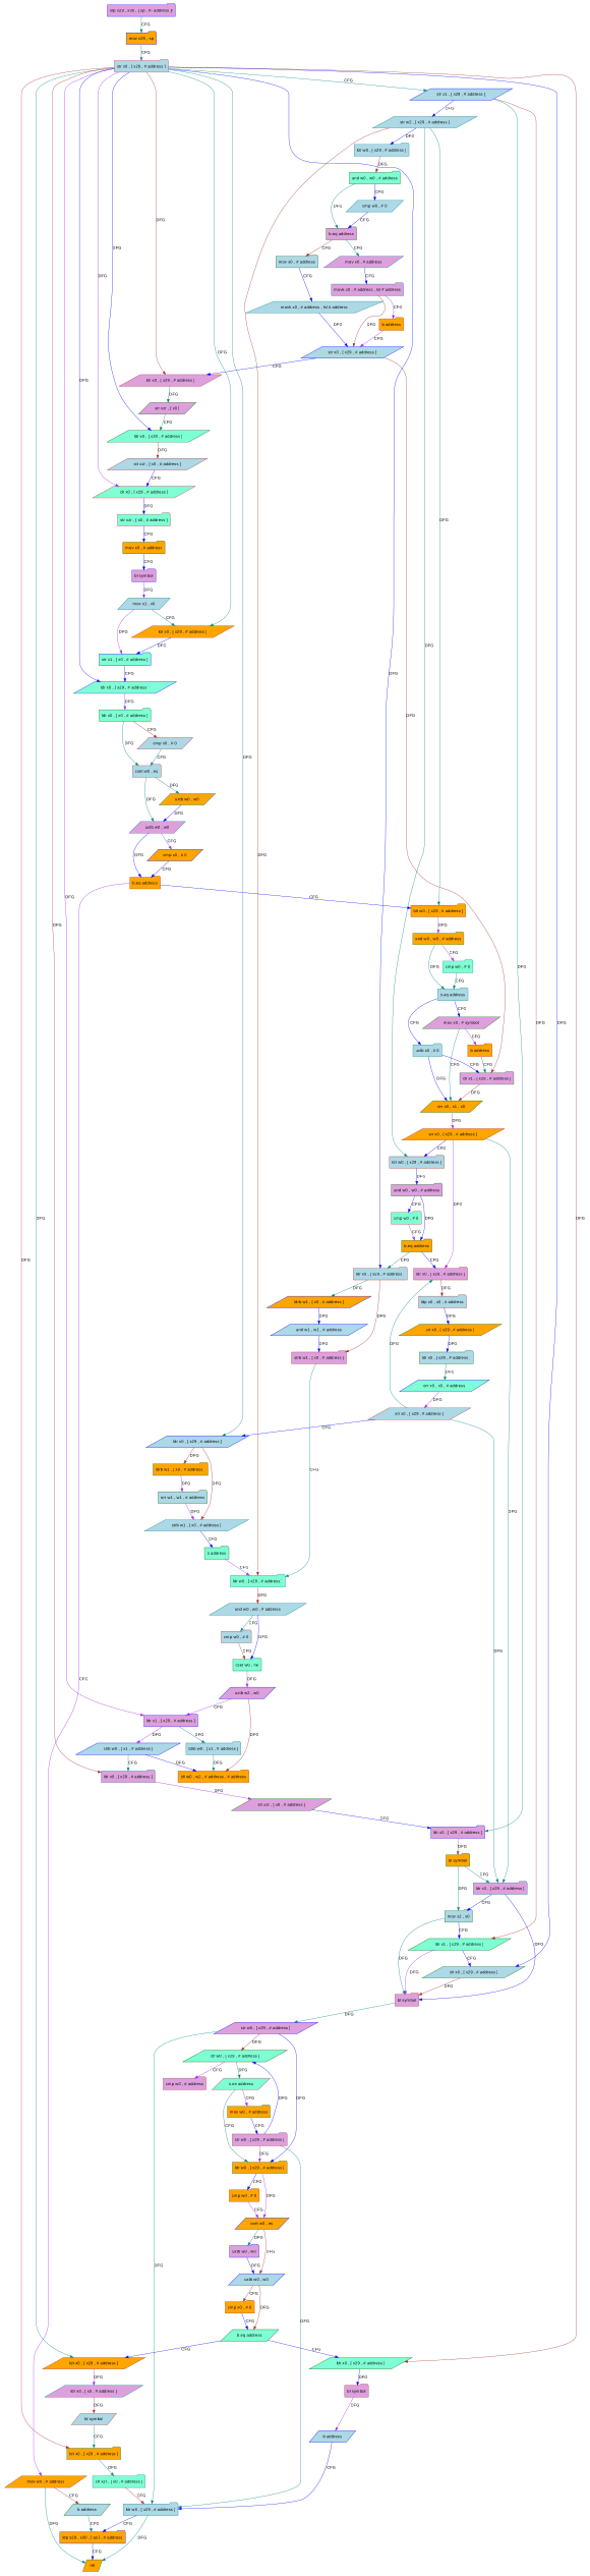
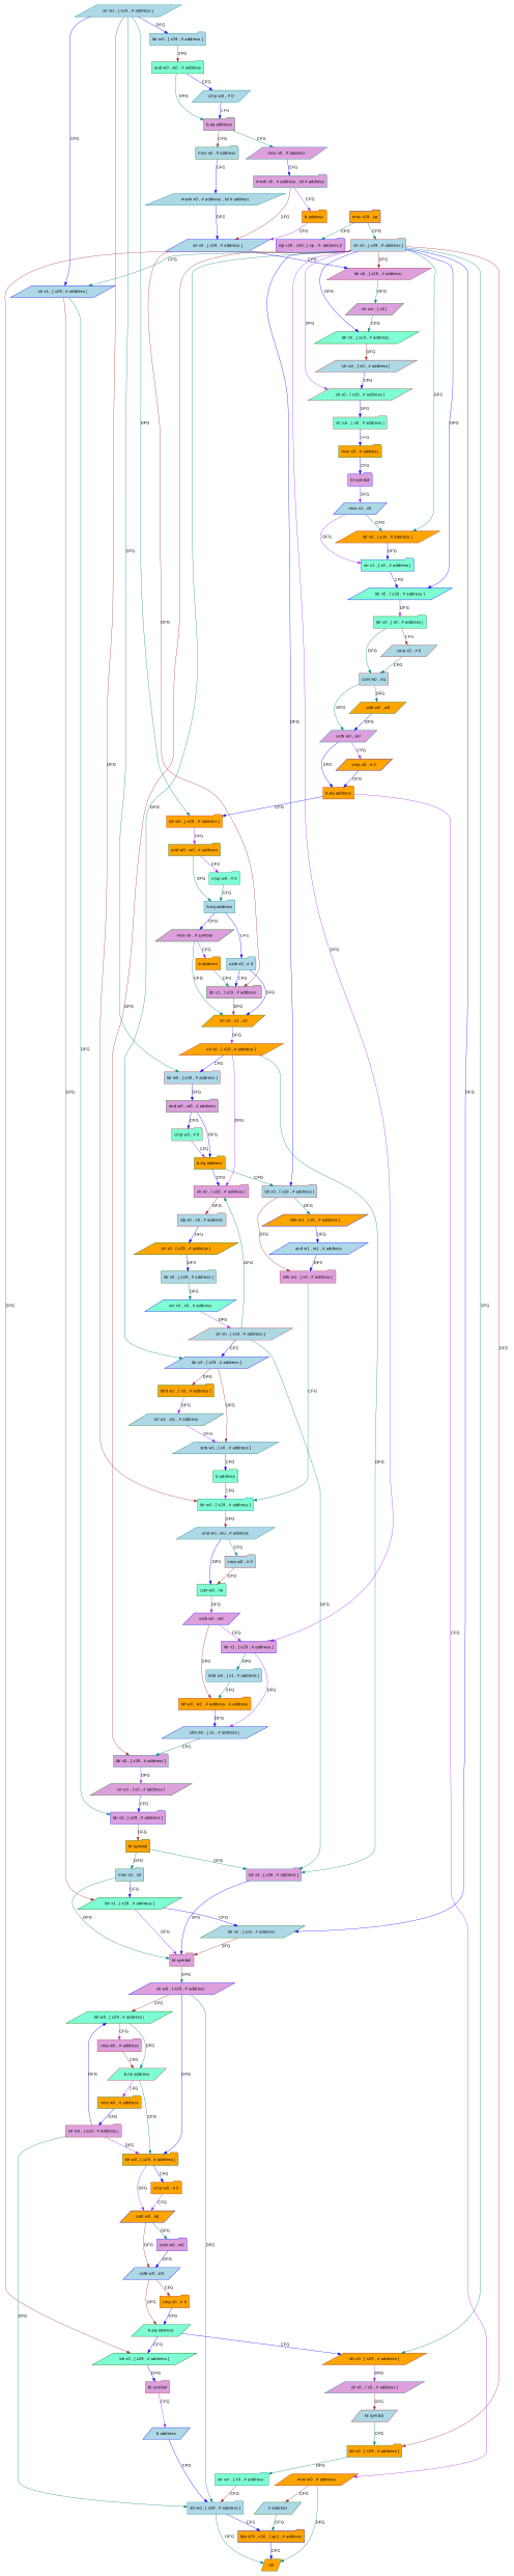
  digraph {
    fontname="Liberation Sans"
    node [color=brown fillcolor=lightblue fontname="Liberation Sans" shape=folder style=filled]
    edge [color=blue fontname="Liberation Sans"]
    n1 [color=blue fillcolor=plum label="stp x29 , x30 , [ sp , #- address ]!"]
    n2 [color=blue fillcolor=orange label="mov x29 , sp"]
    n3 [label="str x0 , [ x29 , # address ]"]
    n4 [color=blue label="str x1 , [ x29 , # address ]" shape=parallelogram]
    n5 [fillcolor=plum label="ldr x0 , [ x29 , # address ]" shape=parallelogram]
    n6 [color=darkgreen fillcolor=aquamarine label="ldr x0 , [ x29 , # address ]" shape=parallelogram]
    n7 [fillcolor=aquamarine label="ldr x0 , [ x29 , # address ]" shape=parallelogram]
    n8 [fillcolor=orange label="ldr x0 , [ x29 , # address ]" shape=parallelogram]
    n9 [color=blue fillcolor=aquamarine label="ldr x0 , [ x29 , # address ]" shape=parallelogram]
    n10 [label="ldr x0 , [ x29 , # address ]"]
    n11 [color=blue label="ldr x0 , [ x29 , # address ]" shape=parallelogram]
    n12 [fillcolor=orange label="ldr x0 , [ x29 , # address ]" shape=parallelogram]
    n13 [color=darkgreen fillcolor=aquamarine label="ldr x0 , [ x29 , # address ]" shape=parallelogram]
    n14 [color=blue fillcolor=plum label="ldr x1 , [ x29 , # address ]"]
    n15 [color=teal fillcolor=plum label="ldr x0 , [ x29 , # address ]"]
    n16 [color=darkgreen label="ldr x0 , [ x29 , # address ]" shape=parallelogram]
    n17 [color=teal fillcolor=orange label="ldr x0 , [ x29 , # address ]"]
    n18 [color=teal label="str w2 , [ x29 , # address ]" shape=parallelogram]
    n19 [color=blue fillcolor=plum label="ldr x0 , [ x29 , # address ]"]
    n20 [color=darkgreen fillcolor=aquamarine label="ldr x1 , [ x29 , # address ]" shape=parallelogram]
    n21 [color=darkgreen fillcolor=plum label="str xzr , [ x0 ]" shape=parallelogram]
    n22 [label="str xzr , [ x0 , # address ]" shape=parallelogram]
    n23 [fillcolor=aquamarine label="str xzr , [ x0 , # address ]"]
    n24 [color=blue fillcolor=aquamarine label="str x1 , [ x0 , # address ]"]
    n25 [color=darkgreen fillcolor=aquamarine label="ldr x0 , [ x0 , # address ]"]
    n26 [color=blue fillcolor=orange label="ldrb w1 , [ x0 , # address ]" shape=parallelogram]
    n27 [fillcolor=plum label="strb w1 , [ x0 , # address ]"]
    n28 [color=darkgreen fillcolor=orange label="ldrb w1 , [ x0 , # address ]"]
    n29 [color=teal label="strb w1 , [ x0 , # address ]" shape=parallelogram]
    n30 [color=teal fillcolor=plum label="ldr x0 , [ x0 , # address ]" shape=parallelogram]
    n31 [fillcolor=plum label="bl symbol"]
    n32 [color=teal label="ldrb w0 , [ x1 , # address ]"]
    n33 [color=blue label="strb w0 , [ x1 , # address ]" shape=parallelogram]
    n34 [color=darkgreen fillcolor=plum label="str xzr , [ x0 , # address ]" shape=parallelogram]
    n35 [fillcolor=plum label="bl symbol"]
    n36 [color=teal fillcolor=aquamarine label="str xzr , [ x0 , # address ]"]
    n37 [color=teal label="ldr w0 , [ x29 , # address ]"]
    n38 [fillcolor=orange label="ldr w0 , [ x29 , # address ]"]
    n39 [color=teal fillcolor=aquamarine label="ldr w0 , [ x29 , # address ]"]
    n40 [label="ldr w0 , [ x29 , # address ]"]
    n41 [color=darkgreen fillcolor=orange label="bl symbol"]
    n42 [color=darkgreen fillcolor=aquamarine label="and w0 , w0 , # address"]
    n43 [color=teal fillcolor=orange label="and w0 , w0 , # address"]
    n44 [color=teal label="and w0 , w0 , # address" shape=parallelogram]
    n45 [color=darkgreen fillcolor=plum label="and w0 , w0 , # address"]
    n46 [color=teal label="cmp w0 , # 0" shape=parallelogram]
    n47 [color=darkgreen fillcolor=plum label="b.eq address"]
    n48 [color=darkgreen label="mov x0 , # address"]
    n49 [color=teal fillcolor=plum label="mov x0 , # address" shape=parallelogram]
    n50 [color=teal label="movk x0 , # address , lsl # address" shape=parallelogram]
    n51 [color=teal fillcolor=plum label="movk x0 , # address , lsl # address"]
    n52 [color=blue label="str x0 , [ x29 , # address ]" shape=parallelogram]
    n53 [fillcolor=orange label="b address"]
    n54 [color=darkgreen fillcolor=plum label="ldr x1 , [ x29 , # address ]"]
    n55 [color=darkgreen fillcolor=orange label="orr x0 , x1 , x0" shape=parallelogram]
    n56 [color=teal fillcolor=aquamarine label="cmp w0 , # 0"]
    n57 [color=teal label="b.eq address"]
    n58 [color=teal label="uxtb x0 , # 0"]
    n59 [color=darkgreen fillcolor=plum label="mov x0 , # symbol" shape=parallelogram]
    n60 [fillcolor=orange label="b address"]
    n61 [fillcolor=orange label="str x0 , [ x29 , # address ]" shape=parallelogram]
    n62 [fillcolor=orange label="mov w0 , # address" shape=parallelogram]
    n63 [color=darkgreen label="b address" shape=parallelogram]
    n64 [color=darkgreen fillcolor=orange label=ret shape=parallelogram]
    n65 [color=blue fillcolor=orange label="ldp x29 , x30 , [ sp ] , # address"]
    n66 [color=darkgreen fillcolor=orange label="mov x0 , # address"]
    n67 [color=blue fillcolor=plum label="bl symbol"]
-   n68 [color=teal label="mov x1 , x0" shape=parallelogram]
+   n68 [color=blue label="mov x1 , x0" shape=parallelogram]
    n69 [label="cmp x0 , # 0" shape=parallelogram]
    n70 [label="cset w0 , eq"]
    n71 [color=teal fillcolor=orange label="uxtb w0 , w0" shape=parallelogram]
    n72 [color=teal fillcolor=plum label="uxtb w0 , w0" shape=parallelogram]
    n73 [color=blue fillcolor=orange label="cmp x0 , # 0" shape=parallelogram]
    n74 [fillcolor=orange label="b.eq address"]
    n75 [color=blue label="and w1 , w1 , # address" shape=parallelogram]
    n76 [label="cmp w0 , # 0"]
    n77 [color=darkgreen fillcolor=aquamarine label="cset w0 , ne"]
    n78 [fillcolor=plum label="ldr x0 , [ x29 , # address ]"]
    n79 [label="ldp x0 , x0 , # address"]
    n80 [color=darkgreen fillcolor=orange label="str x0 , [ x29 , # address ]" shape=parallelogram]
    n81 [color=darkgreen label="ldr x0 , [ x29 , # address ]"]
    n82 [color=blue fillcolor=aquamarine label="orr x0 , x0 , # address" shape=parallelogram]
    n83 [label="str x0 , [ x29 , # address ]" shape=parallelogram]
    n84 [color=teal fillcolor=plum label="ldr x3 , [ x29 , # address ]"]
    n85 [color=darkgreen label="mov x2 , x0"]
-   n86 [color=darkgreen label="orr w1 , w1 , # address"]
+   n86 [color=darkgreen label="orr w1 , w1 , # address" shape=parallelogram]
    n87 [color=darkgreen fillcolor=aquamarine label="b address"]
    n88 [fillcolor=aquamarine label="cmp w0 , # 0"]
    n89 [color=darkgreen fillcolor=orange label="b.eq address"]
    n90 [color=teal fillcolor=orange label="ldr w0 , [ x29 , # address ]"]
    n91 [fillcolor=orange label="cmp w0 , # 0"]
    n92 [color=blue fillcolor=orange label="cset w0 , eq" shape=parallelogram]
    n93 [color=blue fillcolor=plum label="uxtb w0 , w0"]
    n94 [color=blue label="uxtb w0 , w0" shape=parallelogram]
    n95 [fillcolor=orange label="cmp x0 , # 0"]
    n96 [color=darkgreen fillcolor=aquamarine label="b.eq address" shape=parallelogram]
    n97 [label="bl symbol" shape=parallelogram]
    n98 [color=blue label="b address" shape=parallelogram]
    n99 [color=teal fillcolor=orange label="mov w0 , # address"]
    n100 [fillcolor=plum label="str w0 , [ x29 , # address ]"]
    n101 [color=darkgreen fillcolor=aquamarine label="ldr w0 , [ x29 , # address ]" shape=parallelogram]
    n102 [color=teal label="ldr w0 , [ x29 , # address ]"]
    n103 [fillcolor=plum label="cmp w0 , # address"]
    n104 [fillcolor=aquamarine label="b.ne address" shape=parallelogram]
    n105 [color=blue fillcolor=plum label="uxtb w2 , w0" shape=parallelogram]
    n106 [fillcolor=orange label="bfi w0 , w2 , # address , # address"]
    n107 [color=blue fillcolor=plum label="str w0 , [ x29 , # address ]" shape=parallelogram]
-   n1 -> n2 [color=teal label=CFG]
+   n2 -> n1 [color=teal label=CFG]
    n2 -> n3 [color=teal label=CFG]
    n3 -> n4 [color=teal label=CFG]
    n3 -> n5 [color=brown label=DFG]
    n3 -> n6 [label=DFG]
    n3 -> n7 [color=purple label=DFG]
    n3 -> n8 [color=teal label=DFG]
    n3 -> n9 [label=DFG]
    n3 -> n10 [label=DFG]
    n3 -> n11 [color=teal label=DFG]
    n3 -> n12 [color=teal label=DFG]
    n3 -> n13 [color=brown label=DFG]
    n3 -> n14 [color=purple label=DFG]
    n3 -> n15 [color=brown label=DFG]
    n3 -> n16 [label=DFG]
    n3 -> n17 [color=brown label=DFG]
-   n4 -> n18 [label=CFG]
+   n18 -> n4 [label=CFG]
    n4 -> n19 [color=teal label=DFG]
    n4 -> n20 [color=brown label=DFG]
    n5 -> n21 [color=teal label=DFG]
    n6 -> n22 [color=brown label=DFG]
    n7 -> n23 [label=DFG]
    n8 -> n24 [label=DFG]
    n9 -> n25 [color=purple label=DFG]
    n10 -> n26 [color=teal label=DFG]
    n10 -> n27 [color=brown label=DFG]
    n11 -> n28 [color=brown label=DFG]
    n11 -> n29 [color=brown label=DFG]
    n12 -> n30 [color=purple label=DFG]
    n13 -> n31 [label=DFG]
    n14 -> n32 [color=teal label=DFG]
    n14 -> n33 [color=purple label=DFG]
    n15 -> n34 [color=purple label=DFG]
    n16 -> n35 [color=brown label=DFG]
    n17 -> n36 [color=teal label=DFG]
    n18 -> n37 [label=DFG]
    n18 -> n38 [color=teal label=DFG]
    n18 -> n39 [color=brown label=DFG]
    n18 -> n40 [color=teal label=DFG]
    n19 -> n41 [color=brown label=DFG]
    n20 -> n16 [label=CFG]
    n20 -> n35 [color=purple label=DFG]
    n21 -> n6 [color=teal label=CFG]
    n22 -> n7 [label=CFG]
    n23 -> n66 [label=CFG]
    n24 -> n9 [label=CFG]
    n25 -> n69 [color=brown label=CFG]
    n25 -> n70 [color=teal label=DFG]
    n26 -> n75 [label=DFG]
    n27 -> n39 [color=teal label=CFG]
    n28 -> n86 [color=purple label=DFG]
    n29 -> n87 [label=CFG]
    n30 -> n97 [color=brown label=DFG]
    n31 -> n98 [color=purple label=CFG]
    n32 -> n106 [color=teal label=DFG]
    n33 -> n15 [color=teal label=CFG]
    n34 -> n19 [label=CFG]
    n35 -> n107 [color=teal label=DFG]
    n36 -> n102 [color=brown label=CFG]
    n37 -> n42 [color=brown label=DFG]
    n38 -> n43 [color=purple label=DFG]
    n39 -> n44 [color=brown label=DFG]
    n40 -> n45 [label=DFG]
    n41 -> n84 [color=teal label=CFG]
    n41 -> n85 [color=teal label=DFG]
    n42 -> n46 [label=CFG]
    n42 -> n47 [color=teal label=DFG]
    n43 -> n56 [color=purple label=CFG]
    n43 -> n57 [color=teal label=DFG]
    n44 -> n76 [color=teal label=CFG]
    n44 -> n77 [label=DFG]
    n45 -> n88 [label=CFG]
    n45 -> n89 [label=DFG]
    n46 -> n47 [label=CFG]
    n47 -> n48 [color=brown label=CFG]
    n47 -> n49 [color=teal label=CFG]
    n48 -> n50 [label=CFG]
    n49 -> n51 [label=CFG]
    n50 -> n52 [label=DFG]
    n51 -> n52 [color=brown label=DFG]
    n51 -> n53 [color=purple label=CFG]
    n52 -> n5 [label=CFG]
    n52 -> n54 [color=brown label=DFG]
    n53 -> n52 [color=purple label=CFG]
    n54 -> n55 [color=brown label=DFG]
    n55 -> n61 [color=purple label=DFG]
    n56 -> n57 [color=teal label=CFG]
    n57 -> n58 [label=CFG]
    n57 -> n59 [label=CFG]
    n58 -> n54 [label=CFG]
    n58 -> n55 [label=DFG]
    n59 -> n55 [color=teal label=CFG]
    n59 -> n60 [color=purple label=CFG]
    n60 -> n54 [color=teal label=CFG]
    n61 -> n40 [label=CFG]
    n61 -> n78 [color=purple label=DFG]
    n61 -> n84 [color=teal label=DFG]
    n62 -> n63 [color=brown label=CFG]
    n62 -> n64 [color=teal label=DFG]
    n63 -> n65 [color=teal label=CFG]
    n65 -> n64 [label=CFG]
    n66 -> n67 [label=CFG]
    n67 -> n68 [color=purple label=DFG]
    n68 -> n8 [color=teal label=CFG]
    n68 -> n24 [color=purple label=DFG]
    n69 -> n70 [color=teal label=CFG]
    n70 -> n71 [color=teal label=DFG]
    n70 -> n72 [color=teal label=DFG]
    n71 -> n72 [label=DFG]
    n72 -> n73 [color=purple label=CFG]
    n72 -> n74 [label=DFG]
    n73 -> n74 [label=CFG]
    n74 -> n38 [label=CFG]
    n74 -> n62 [color=purple label=CFG]
    n75 -> n27 [label=DFG]
    n76 -> n77 [color=brown label=CFG]
    n77 -> n105 [color=purple label=DFG]
    n78 -> n79 [color=brown label=DFG]
    n79 -> n80 [label=DFG]
    n80 -> n81 [label=DFG]
    n81 -> n82 [color=teal label=DFG]
    n82 -> n83 [color=purple label=DFG]
    n83 -> n11 [label=CFG]
    n83 -> n78 [color=teal label=DFG]
    n83 -> n84 [color=teal label=DFG]
    n84 -> n35 [label=DFG]
-   n84 -> n85 [label=CFG]
    n85 -> n20 [label=CFG]
    n85 -> n35 [color=teal label=DFG]
    n86 -> n29 [color=purple label=DFG]
    n87 -> n39 [color=purple label=CFG]
    n88 -> n89 [color=purple label=CFG]
    n89 -> n10 [color=teal label=CFG]
    n89 -> n78 [label=CFG]
    n90 -> n91 [label=CFG]
    n90 -> n92 [color=purple label=DFG]
    n91 -> n92 [color=purple label=CFG]
    n92 -> n93 [color=teal label=DFG]
    n92 -> n94 [color=brown label=DFG]
    n93 -> n94 [label=DFG]
    n94 -> n95 [color=brown label=CFG]
    n94 -> n96 [color=brown label=DFG]
    n95 -> n96 [label=CFG]
    n96 -> n12 [label=CFG]
    n96 -> n13 [label=CFG]
    n97 -> n17 [color=teal label=CFG]
    n98 -> n102 [label=CFG]
    n99 -> n100 [label=CFG]
    n100 -> n90 [color=purple label=DFG]
    n100 -> n101 [label=DFG]
    n100 -> n102 [color=teal label=DFG]
    n101 -> n103 [color=purple label=CFG]
    n101 -> n104 [color=teal label=DFG]
    n102 -> n64 [color=teal label=DFG]
    n102 -> n65 [label=CFG]
+   n103 -> n104 [color=brown label=CFG]
    n104 -> n90 [color=teal label=CFG]
    n104 -> n99 [color=purple label=CFG]
    n105 -> n14 [color=purple label=CFG]
    n105 -> n106 [color=brown label=DFG]
-   n33 -> n106 [label=DFG]
+   n106 -> n33 [label=DFG]
    n107 -> n90 [label=DFG]
    n107 -> n101 [color=brown label=DFG]
    n107 -> n102 [color=teal label=DFG]
  }
